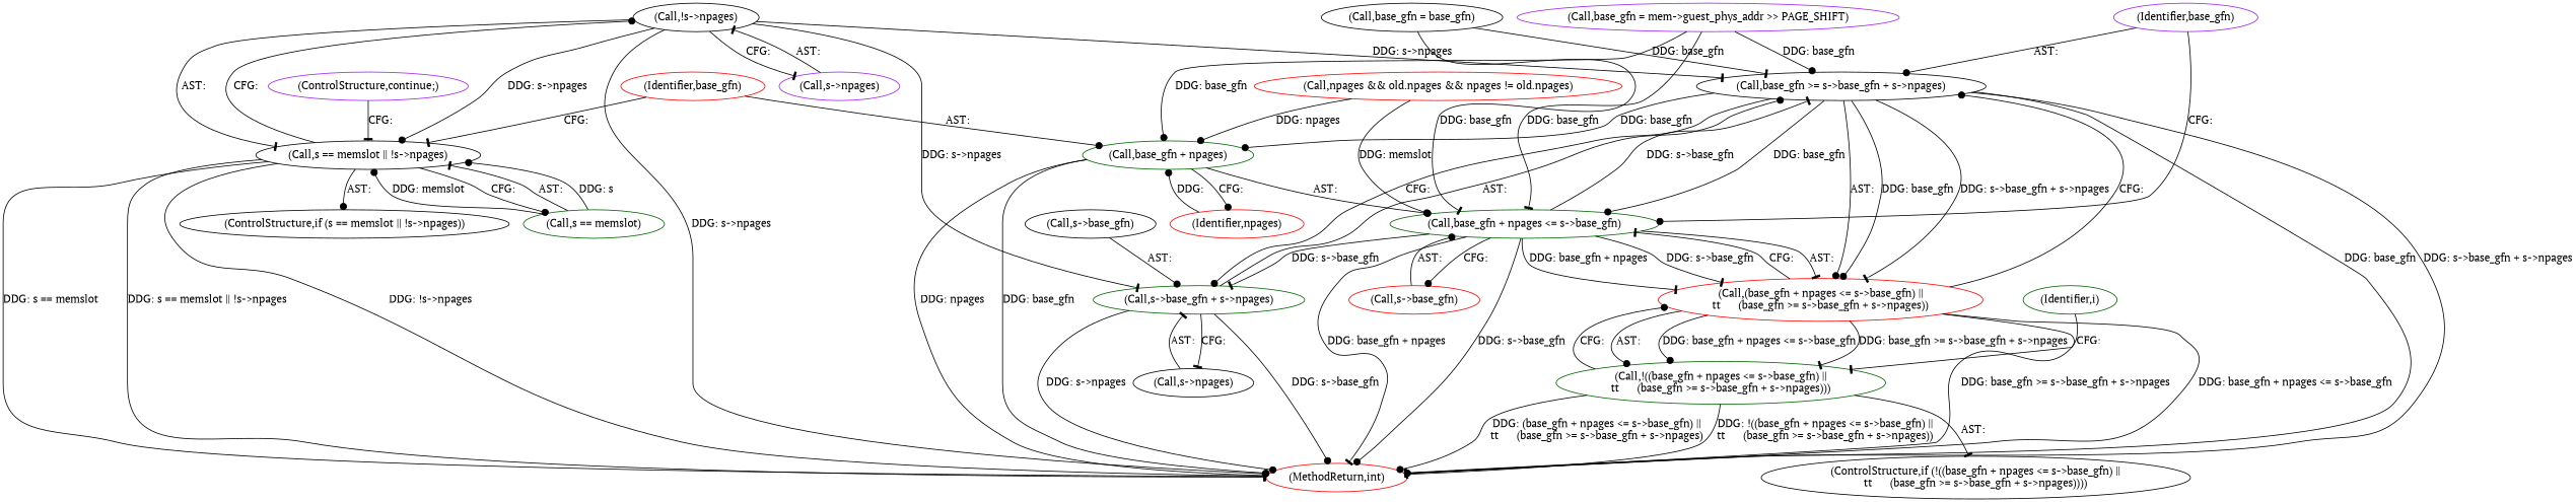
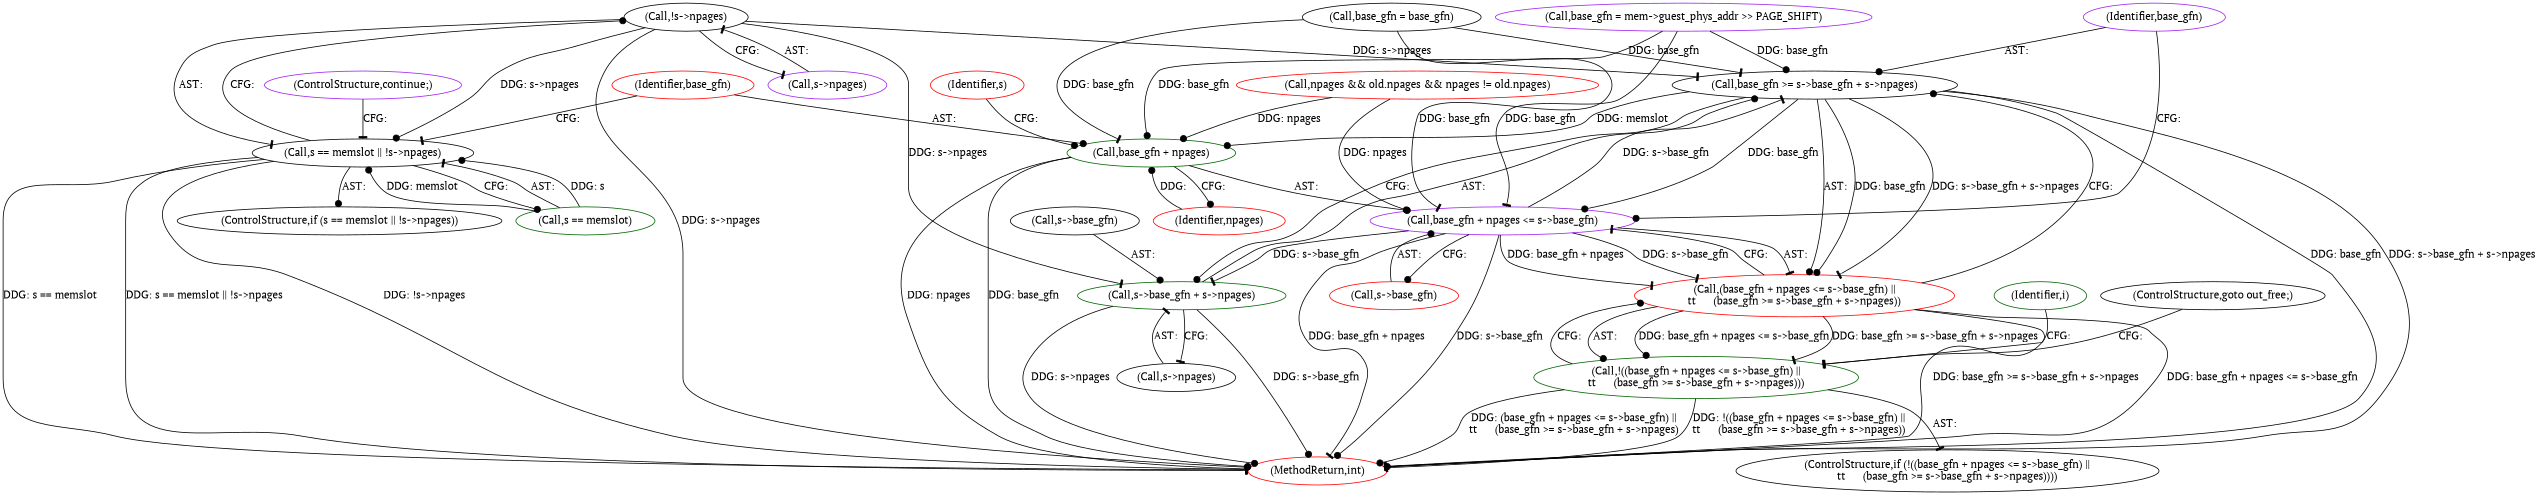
  digraph {
    fontname="PT Serif"
    node [color=black fontname="PT Serif"]
    edge [arrowhead=dot fontname="PT Serif"]
    n1 [label="(Call,!s->npages)"]
    n2 [label="(Call,s == memslot || !s->npages)"]
    n3 [label="(Call,base_gfn >= s->base_gfn + s->npages)"]
    n4 [color=darkgreen label="(Call,s->base_gfn + s->npages)"]
    n5 [color=purple label="(Call,s->npages)"]
    n6 [color=red label="(MethodReturn,int)"]
    n7 [label="(ControlStructure,if (s == memslot || !s->npages))"]
    n8 [color=darkgreen label="(Call,s == memslot)"]
-   n9 [color=darkgreen label="(Call,base_gfn + npages <= s->base_gfn)"]
+   n9 [color=purple label="(Call,base_gfn + npages <= s->base_gfn)"]
    n10 [color=red label="(Call,(base_gfn + npages <= s->base_gfn) ||\n\t\t      (base_gfn >= s->base_gfn + s->npages))"]
    n11 [color=darkgreen label="(Call,base_gfn + npages)"]
    n12 [label="(Call,s->npages)"]
    n13 [color=red label="(Call,s->base_gfn)"]
    n14 [color=darkgreen label="(Call,!((base_gfn + npages <= s->base_gfn) ||\n\t\t      (base_gfn >= s->base_gfn + s->npages)))"]
    n15 [color=red label="(Identifier,npages)"]
    n16 [label="(ControlStructure,if (!((base_gfn + npages <= s->base_gfn) ||\n\t\t      (base_gfn >= s->base_gfn + s->npages))))"]
+   n17 [color=red label="(Identifier,s)"]
    n18 [color=purple label="(ControlStructure,continue;)"]
    n19 [color=darkgreen label="(Identifier,i)"]
    n20 [label="(Call,s->base_gfn)"]
    n21 [color=red label="(Identifier,base_gfn)"]
+   n22 [label="(ControlStructure,goto out_free;)"]
    n23 [color=purple label="(Identifier,base_gfn)"]
    n24 [label="(Call,base_gfn = base_gfn)"]
    n25 [color=red label="(Call,npages && old.npages && npages != old.npages)"]
    n26 [color=purple label="(Call,base_gfn = mem->guest_phys_addr >> PAGE_SHIFT)"]
    n1 -> n2 [arrowhead=tee label="AST: "]
    n1 -> n2 [label="DDG: s->npages"]
    n1 -> n3 [arrowhead=tee label="DDG: s->npages"]
    n1 -> n4 [arrowhead=tee label="DDG: s->npages"]
    n1 -> n5 [arrowhead=tee label="CFG: "]
    n1 -> n6 [label="DDG: s->npages"]
    n2 -> n1 [label="CFG: "]
    n2 -> n6 [arrowhead=tee label="DDG: s == memslot"]
    n2 -> n6 [arrowhead=tee label="DDG: s == memslot || !s->npages"]
    n2 -> n6 [arrowhead=tee label="DDG: !s->npages"]
    n2 -> n7 [label="AST: "]
    n2 -> n8 [label="CFG: "]
    n3 -> n4 [label="CFG: "]
    n3 -> n6 [label="DDG: base_gfn"]
    n3 -> n6 [arrowhead=tee label="DDG: s->base_gfn + s->npages"]
    n3 -> n9 [label="DDG: base_gfn"]
    n3 -> n10 [label="AST: "]
    n3 -> n10 [label="DDG: base_gfn"]
    n3 -> n10 [arrowhead=tee label="DDG: s->base_gfn + s->npages"]
-   n3 -> n11 [label="DDG: base_gfn"]
+   n3 -> n11 [label="DDG: memslot"]
    n4 -> n3 [label="AST: "]
    n4 -> n6 [label="DDG: s->npages"]
    n4 -> n6 [label="DDG: s->base_gfn"]
    n4 -> n12 [arrowhead=tee label="CFG: "]
    n5 -> n1 [arrowhead=tee label="AST: "]
    n8 -> n2 [arrowhead=tee label="AST: "]
    n8 -> n2 [label="DDG: s"]
    n8 -> n2 [label="DDG: memslot"]
    n9 -> n3 [arrowhead=tee label="DDG: s->base_gfn"]
    n9 -> n4 [arrowhead=tee label="DDG: s->base_gfn"]
    n9 -> n6 [arrowhead=tee label="DDG: base_gfn + npages"]
    n9 -> n6 [label="DDG: s->base_gfn"]
    n9 -> n10 [arrowhead=tee label="AST: "]
    n9 -> n10 [arrowhead=tee label="DDG: base_gfn + npages"]
    n9 -> n10 [arrowhead=tee label="DDG: s->base_gfn"]
    n9 -> n13 [label="CFG: "]
    n10 -> n3 [label="CFG: "]
    n10 -> n6 [arrowhead=tee label="DDG: base_gfn >= s->base_gfn + s->npages"]
    n10 -> n6 [arrowhead=tee label="DDG: base_gfn + npages <= s->base_gfn"]
    n10 -> n9 [arrowhead=tee label="CFG: "]
    n10 -> n14 [label="AST: "]
    n10 -> n14 [label="DDG: base_gfn + npages <= s->base_gfn"]
    n10 -> n14 [arrowhead=tee label="DDG: base_gfn >= s->base_gfn + s->npages"]
    n11 -> n6 [label="DDG: base_gfn"]
    n11 -> n6 [arrowhead=tee label="DDG: npages"]
    n11 -> n9 [label="AST: "]
    n11 -> n15 [label="CFG: "]
    n12 -> n4 [arrowhead=tee label="AST: "]
    n13 -> n9 [label="AST: "]
    n14 -> n6 [label="DDG: (base_gfn + npages <= s->base_gfn) ||\n\t\t      (base_gfn >= s->base_gfn + s->npages)"]
    n14 -> n6 [arrowhead=tee label="DDG: !((base_gfn + npages <= s->base_gfn) ||\n\t\t      (base_gfn >= s->base_gfn + s->npages))"]
    n14 -> n10 [label="CFG: "]
    n14 -> n16 [arrowhead=tee label="AST: "]
    n15 -> n11 [label="DDG: "]
+   n17 -> n11 [label="CFG: "]
    n18 -> n2 [arrowhead=tee label="CFG: "]
    n19 -> n14 [arrowhead=tee label="CFG: "]
    n20 -> n4 [label="AST: "]
    n21 -> n2 [arrowhead=tee label="CFG: "]
    n21 -> n11 [label="AST: "]
+   n22 -> n14 [arrowhead=tee label="CFG: "]
    n23 -> n3 [label="AST: "]
    n23 -> n9 [label="CFG: "]
    n24 -> n3 [arrowhead=tee label="DDG: base_gfn"]
    n24 -> n9 [arrowhead=tee label="DDG: base_gfn"]
-   n25 -> n9 [label="DDG: memslot"]
+   n24 -> n11 [arrowhead=tee label="DDG: base_gfn"]
+   n25 -> n9 [label="DDG: npages"]
    n25 -> n11 [label="DDG: npages"]
    n26 -> n3 [label="DDG: base_gfn"]
    n26 -> n9 [arrowhead=tee label="DDG: base_gfn"]
    n26 -> n11 [label="DDG: base_gfn"]
  }
